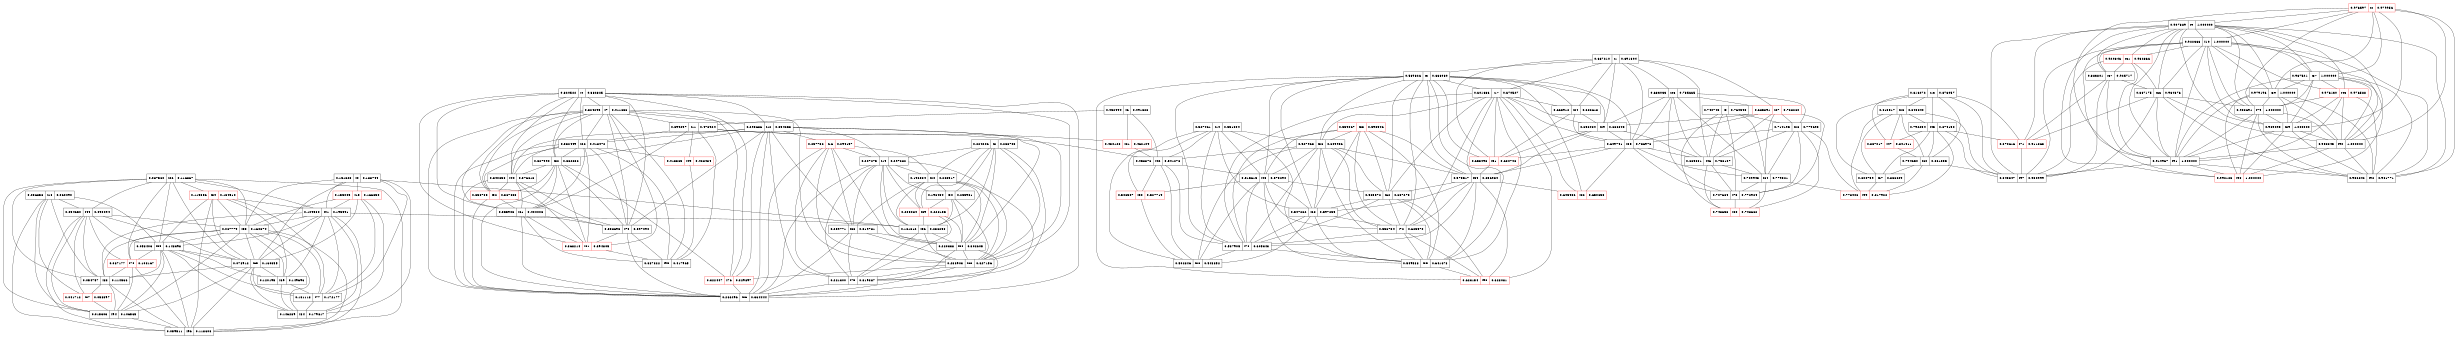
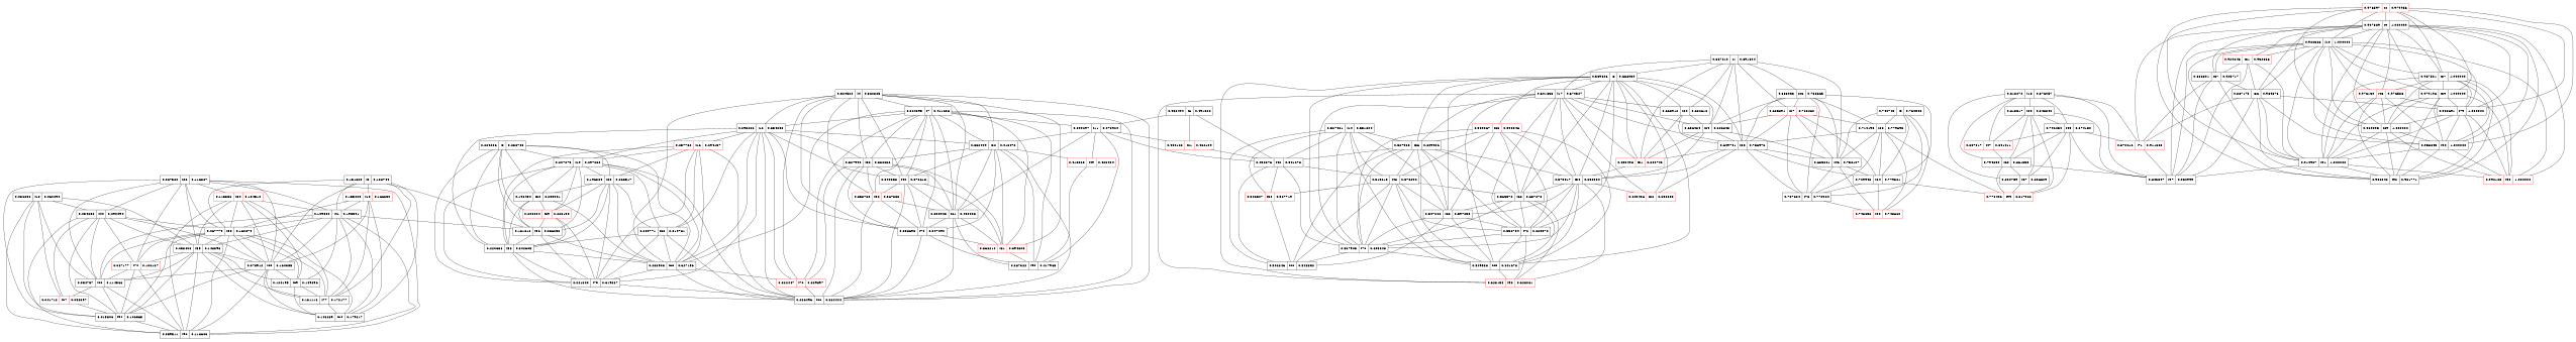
  graph {
    node [color=black shape=record]
    n1 [label="0.151823|I0|0.188744"]
    n2 [color=red label="0.155005|I15|0.166850"]
    n3 [label="0.109580|I41|0.195591"]
    n4 [label="0.067779|I53|0.160874"]
    n5 [label="0.181812|I56|0.236258"]
    n6 [label="0.078912|I65|0.160355"]
    n7 [label="0.131118|I77|0.172177"]
    n8 [label="0.146289|I84|0.179817"]
    n9 [label="0.058403|I55|0.148398"]
    n10 [label="0.054757|I83|0.114566"]
    n11 [label="0.059511|I96|0.118603"]
    n12 [label="0.120195|I69|0.149696"]
    n13 [label="0.015303|I94|0.106565"]
    n14 [color=red label="0.087177|I74|0.103167"]
    n15 [label="0.233903|I63|0.327156"]
    n16 [label="0.220338|I58|0.302605"]
    n17 [label="0.221300|I75|0.319387"]
    n18 [label="0.667210|I1|0.691804"]
    n19 [label="0.589826|I3|0.668030"]
    n20 [label="0.601636|I17|0.670527"]
    n21 [label="0.663912|I24|0.682618"]
    n22 [label="0.683033|I25|0.735665"]
    n23 [color=red label="0.685891|I27|0.728260"]
    n24 [label="0.656484|I29|0.686843"]
    n25 [label="0.649741|I35|0.736976"]
    n26 [label="0.685881|I46|0.758107"]
    n27 [color=red label="0.653498|I51|0.680748"]
    n28 [color=red label="0.559067|I33|0.593546"]
    n29 [label="0.527963|I36|0.609936"]
    n30 [label="0.575517|I54|0.656934"]
    n31 [label="0.565572|I62|0.637273"]
    n32 [label="0.547282|I68|0.597255"]
    n33 [label="0.556734|I72|0.625570"]
    n34 [label="0.537905|I78|0.605343"]
    n35 [color=red label="0.645436|I82|0.650653"]
    n36 [label="0.549588|I85|0.641678"]
    n37 [color=red label="0.623154|I93|0.628081"]
    n38 [label="0.714195|I28|0.779693"]
    n39 [label="0.709943|I64|0.779321"]
    n40 [label="0.707684|I73|0.772924"]
    n41 [color=red label="0.748658|I80|0.748662"]
    n42 [color=red label="0.976597|I2|0.979956"]
    n43 [label="0.907389|I9|1.000000"]
    n44 [label="0.922366|I10|1.000000"]
    n45 [label="0.967521|I37|1.000000"]
    n46 [label="0.979196|I59|1.000000"]
    n47 [label="0.938691|I79|1.000000"]
    n48 [label="0.969095|I89|1.000000"]
    n49 [label="0.958845|I90|1.000000"]
    n50 [label="0.914967|I91|1.000000"]
    n51 [label="0.936842|I92|0.981771"]
    n52 [color=red label="0.920846|I31|0.932866"]
    n53 [color=red label="0.976130|I43|0.976588"]
    n54 [label="0.883801|I57|0.925717"]
    n55 [label="0.887175|I66|0.964876"]
    n56 [color=red label="0.870616|I71|0.911863"]
    n57 [label="0.843347|I97|0.930999"]
    n58 [color=red label="0.992123|I98|1.000000"]
    n59 [label="0.515615|I48|0.573290"]
    n60 [label="0.458876|I42|0.541278"]
    n61 [label="0.502846|I88|0.548852"]
    n62 [label="0.320522|I4|0.382825"]
    n63 [label="0.324295|I7|0.411636"]
    n64 [label="0.293686|I12|0.354253"]
    n65 [label="0.332449|I22|0.418472"]
    n66 [label="0.327990|I32|0.382632"]
    n67 [label="0.340858|I40|0.376618"]
    n68 [color=red label="0.358783|I52|0.367833"]
    n69 [label="0.355903|I61|0.400003"]
    n70 [label="0.338693|I70|0.397090"]
    n71 [color=red label="0.322447|I76|0.329897"]
    n72 [color=red label="0.368214|I81|0.394805"]
    n73 [label="0.266496|I86|0.364444"]
    n74 [label="0.399297|I11|0.478924"]
    n75 [label="0.387322|I95|0.417965"]
    n76 [label="0.207275|I19|0.297282"]
    n77 [color=red label="0.257732|I16|0.294157"]
    n78 [label="0.259771|I38|0.319781"]
    n79 [color=red label="0.413365|I49|0.428484"]
    n80 [label="0.740743|I5|0.764543"]
    n81 [color=red label="0.778406|I99|0.817922"]
    n82 [label="0.452494|I6|0.491328"]
    n83 [color=red label="0.430128|I21|0.462109"]
    n84 [color=red label="0.506507|I50|0.527719"]
    n85 [label="0.224206|I8|0.238703"]
    n86 [label="0.196384|I20|0.263517"]
    n87 [label="0.196434|I30|0.255931"]
    n88 [color=red label="0.203084|I39|0.228155"]
    n89 [label="0.818272|I13|0.876057"]
    n90 [label="0.813517|I23|0.848840"]
    n91 [label="0.792254|I45|0.874150"]
    n92 [color=red label="0.837017|I47|0.841411"]
    n93 [label="0.794650|I60|0.861355"]
    n94 [label="0.800759|I67|0.836609"]
    n95 [label="0.527461|I14|0.551804"]
    n96 [label="0.036858|I18|0.060090"]
    n97 [label="0.054650|I44|0.090094"]
    n98 [color=red label="0.041712|I87|0.058397"]
    n99 [label="0.087560|I26|0.116867"]
    n100 [color=red label="0.115356|I34|0.134510"]
    n1 -- n2
    n1 -- n3
    n1 -- n4
    n1 -- n5
    n1 -- n6
    n1 -- n7
    n1 -- n8
    n2 -- n3
    n2 -- n4
    n2 -- n6
    n2 -- n7
    n2 -- n8
    n3 -- n4
    n3 -- n5
    n3 -- n6
    n3 -- n7
    n3 -- n8
    n3 -- n9
    n3 -- n10
    n3 -- n11
    n3 -- n12
    n4 -- n6
    n4 -- n7
    n4 -- n8
    n4 -- n9
    n4 -- n10
    n4 -- n11
    n4 -- n12
    n4 -- n13
    n4 -- n14
    n5 -- n15
    n5 -- n16
    n5 -- n17
    n6 -- n7
    n6 -- n8
    n6 -- n10
    n6 -- n11
    n6 -- n12
    n6 -- n13
    n7 -- n8
    n9 -- n6
    n9 -- n7
    n9 -- n8
    n9 -- n10
    n9 -- n11
    n9 -- n12
    n9 -- n13
    n9 -- n14
    n10 -- n11
    n10 -- n13
    n10 -- n98
    n12 -- n7
    n12 -- n8
    n13 -- n11
    n14 -- n10
    n14 -- n11
    n14 -- n13
    n15 -- n17
    n15 -- n71
    n15 -- n73
    n16 -- n15
    n16 -- n17
    n16 -- n73
    n17 -- n73
    n18 -- n19
    n18 -- n20
    n18 -- n21
    n18 -- n22
    n18 -- n23
    n18 -- n24
    n18 -- n25
    n18 -- n26
    n18 -- n27
    n19 -- n20
    n19 -- n21
    n19 -- n24
    n19 -- n25
    n19 -- n27
-   n19 -- n59
+   n19 -- n28
    n19 -- n29
    n19 -- n30
    n19 -- n31
    n19 -- n32
    n19 -- n33
    n19 -- n34
    n19 -- n35
    n19 -- n36
    n19 -- n37
    n20 -- n21
    n20 -- n24
    n20 -- n25
    n20 -- n27
    n20 -- n29
    n20 -- n30
    n20 -- n31
    n20 -- n33
    n20 -- n34
    n20 -- n35
    n20 -- n36
    n20 -- n37
    n21 -- n24
    n21 -- n25
    n21 -- n27
    n22 -- n23
    n22 -- n24
    n22 -- n25
    n22 -- n26
    n22 -- n38
    n22 -- n39
    n22 -- n40
    n23 -- n24
    n23 -- n25
    n23 -- n26
    n23 -- n38
    n23 -- n39
    n23 -- n40
    n24 -- n25
    n24 -- n26
    n24 -- n27
    n24 -- n30
    n25 -- n26
    n25 -- n27
    n25 -- n30
    n25 -- n35
    n25 -- n39
    n25 -- n40
    n26 -- n39
    n26 -- n40
    n26 -- n41
    n27 -- n30
    n28 -- n29
    n28 -- n30
    n28 -- n31
    n28 -- n32
    n28 -- n33
    n28 -- n34
    n28 -- n36
    n28 -- n59
    n29 -- n30
    n29 -- n31
    n29 -- n32
    n29 -- n33
    n29 -- n34
    n29 -- n36
    n29 -- n59
    n29 -- n60
    n29 -- n61
    n30 -- n31
    n30 -- n32
    n30 -- n33
    n30 -- n34
    n30 -- n35
    n30 -- n36
    n30 -- n37
    n31 -- n32
    n31 -- n33
    n31 -- n34
    n31 -- n36
    n31 -- n37
    n32 -- n33
    n32 -- n34
    n32 -- n36
    n32 -- n61
    n33 -- n34
    n33 -- n36
    n33 -- n37
    n34 -- n36
    n34 -- n61
    n36 -- n37
    n38 -- n25
    n38 -- n26
    n38 -- n39
    n38 -- n40
    n38 -- n41
    n38 -- n81
    n39 -- n40
    n39 -- n41
    n39 -- n81
    n40 -- n41
    n42 -- n43
    n42 -- n44
    n42 -- n45
    n42 -- n46
    n42 -- n47
    n42 -- n48
    n42 -- n49
    n42 -- n50
    n42 -- n51
    n43 -- n44
    n43 -- n45
    n43 -- n46
    n43 -- n47
    n43 -- n48
    n43 -- n49
    n43 -- n50
    n43 -- n51
    n43 -- n52
    n43 -- n53
    n43 -- n54
    n43 -- n55
    n43 -- n56
    n43 -- n57
    n43 -- n58
    n44 -- n45
    n44 -- n46
    n44 -- n47
    n44 -- n48
    n44 -- n49
    n44 -- n50
    n44 -- n51
    n44 -- n52
    n44 -- n53
    n44 -- n54
    n44 -- n55
    n44 -- n57
    n44 -- n58
    n45 -- n46
    n45 -- n47
    n45 -- n48
    n45 -- n49
    n45 -- n50
    n45 -- n51
    n45 -- n53
    n45 -- n58
    n46 -- n47
    n46 -- n48
    n46 -- n49
    n46 -- n50
    n46 -- n51
    n46 -- n58
    n47 -- n48
    n47 -- n49
    n47 -- n50
    n47 -- n51
    n47 -- n58
    n48 -- n49
    n48 -- n50
    n48 -- n51
    n48 -- n58
    n49 -- n50
    n49 -- n51
    n49 -- n58
    n50 -- n51
    n50 -- n57
    n50 -- n58
    n52 -- n50
    n52 -- n54
    n52 -- n55
    n52 -- n57
    n53 -- n47
    n53 -- n48
    n53 -- n49
    n53 -- n50
    n53 -- n51
    n54 -- n50
    n54 -- n55
    n54 -- n56
    n54 -- n57
    n55 -- n47
    n55 -- n49
    n55 -- n50
    n55 -- n51
    n55 -- n56
    n55 -- n57
    n56 -- n57
    n59 -- n31
    n59 -- n32
    n59 -- n33
    n59 -- n34
    n59 -- n36
    n59 -- n61
    n59 -- n84
    n60 -- n34
    n60 -- n59
    n60 -- n61
    n60 -- n84
    n62 -- n15
    n62 -- n63
    n62 -- n64
    n62 -- n65
    n62 -- n66
    n62 -- n67
    n62 -- n68
    n62 -- n69
    n62 -- n70
    n62 -- n71
    n62 -- n72
    n62 -- n73
    n63 -- n15
    n63 -- n64
    n63 -- n65
    n63 -- n66
    n63 -- n67
    n63 -- n68
    n63 -- n69
    n63 -- n70
    n63 -- n71
    n63 -- n72
    n63 -- n73
    n63 -- n74
    n63 -- n75
    n64 -- n15
    n64 -- n16
    n64 -- n17
    n64 -- n65
    n64 -- n66
    n64 -- n67
    n64 -- n70
    n64 -- n71
    n64 -- n73
    n64 -- n76
    n64 -- n77
    n64 -- n78
    n65 -- n66
    n65 -- n67
-   n65 -- n68
    n65 -- n69
    n65 -- n70
    n65 -- n72
    n65 -- n73
    n65 -- n75
    n65 -- n79
    n66 -- n67
    n66 -- n68
    n66 -- n69
    n66 -- n70
    n66 -- n71
    n66 -- n72
    n66 -- n73
    n67 -- n68
    n67 -- n69
    n67 -- n70
    n67 -- n72
    n67 -- n73
    n68 -- n69
    n68 -- n70
    n68 -- n73
    n69 -- n70
    n69 -- n72
    n69 -- n73
    n69 -- n75
    n70 -- n72
    n70 -- n73
    n70 -- n75
    n71 -- n73
    n72 -- n75
    n74 -- n60
    n74 -- n65
    n74 -- n69
    n74 -- n75
    n74 -- n79
    n74 -- n83
    n76 -- n5
    n76 -- n15
    n76 -- n16
    n76 -- n17
    n76 -- n73
    n76 -- n78
    n76 -- n86
    n76 -- n87
    n76 -- n88
    n77 -- n15
    n77 -- n16
    n77 -- n17
    n77 -- n73
    n77 -- n76
    n77 -- n78
    n77 -- n86
    n78 -- n15
    n78 -- n16
    n78 -- n17
    n78 -- n73
    n79 -- n75
    n80 -- n26
    n80 -- n38
    n80 -- n39
    n80 -- n40
    n80 -- n41
    n82 -- n60
    n82 -- n74
    n82 -- n83
    n83 -- n60
    n84 -- n61
    n85 -- n5
    n85 -- n15
    n85 -- n16
    n85 -- n17
    n85 -- n76
    n85 -- n86
    n85 -- n87
    n85 -- n88
    n86 -- n5
    n86 -- n15
    n86 -- n16
    n86 -- n17
    n86 -- n78
    n86 -- n87
    n86 -- n88
    n87 -- n5
    n87 -- n15
    n87 -- n16
    n87 -- n88
    n88 -- n5
    n88 -- n16
    n88 -- n17
    n89 -- n56
    n89 -- n57
    n89 -- n90
    n89 -- n91
    n89 -- n92
    n89 -- n93
    n89 -- n94
    n90 -- n57
    n90 -- n81
    n90 -- n91
    n90 -- n92
    n90 -- n93
    n90 -- n94
    n91 -- n56
    n91 -- n57
    n91 -- n81
    n91 -- n92
    n91 -- n93
    n91 -- n94
    n92 -- n93
    n93 -- n57
    n93 -- n81
    n93 -- n94
    n94 -- n81
    n95 -- n29
    n95 -- n32
    n95 -- n34
    n95 -- n36
    n95 -- n59
    n95 -- n60
    n95 -- n61
    n95 -- n84
    n96 -- n9
    n96 -- n10
    n96 -- n11
    n96 -- n13
    n96 -- n97
    n96 -- n98
    n97 -- n4
    n97 -- n6
    n97 -- n9
    n97 -- n10
    n97 -- n11
    n97 -- n13
    n97 -- n14
    n97 -- n98
    n98 -- n13
    n99 -- n3
    n99 -- n4
    n99 -- n6
    n99 -- n9
    n99 -- n10
    n99 -- n11
    n99 -- n13
    n99 -- n14
    n99 -- n97
    n99 -- n100
    n100 -- n3
    n100 -- n4
    n100 -- n6
    n100 -- n7
    n100 -- n9
    n100 -- n11
    n100 -- n12
  }
